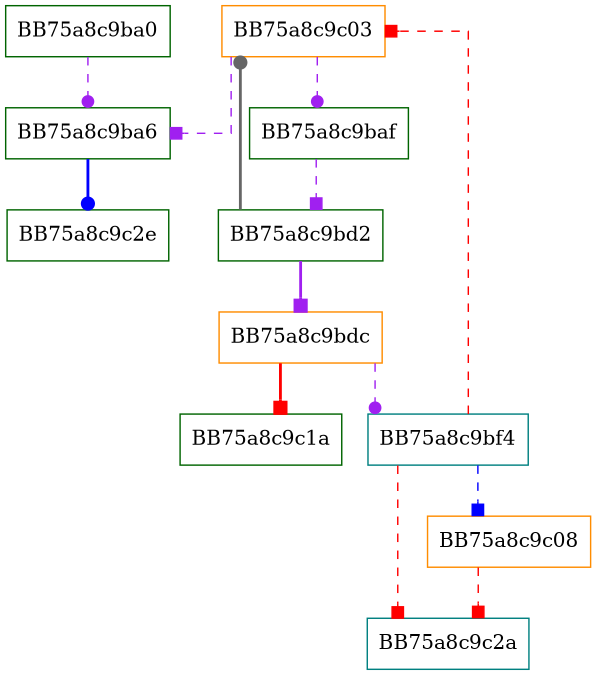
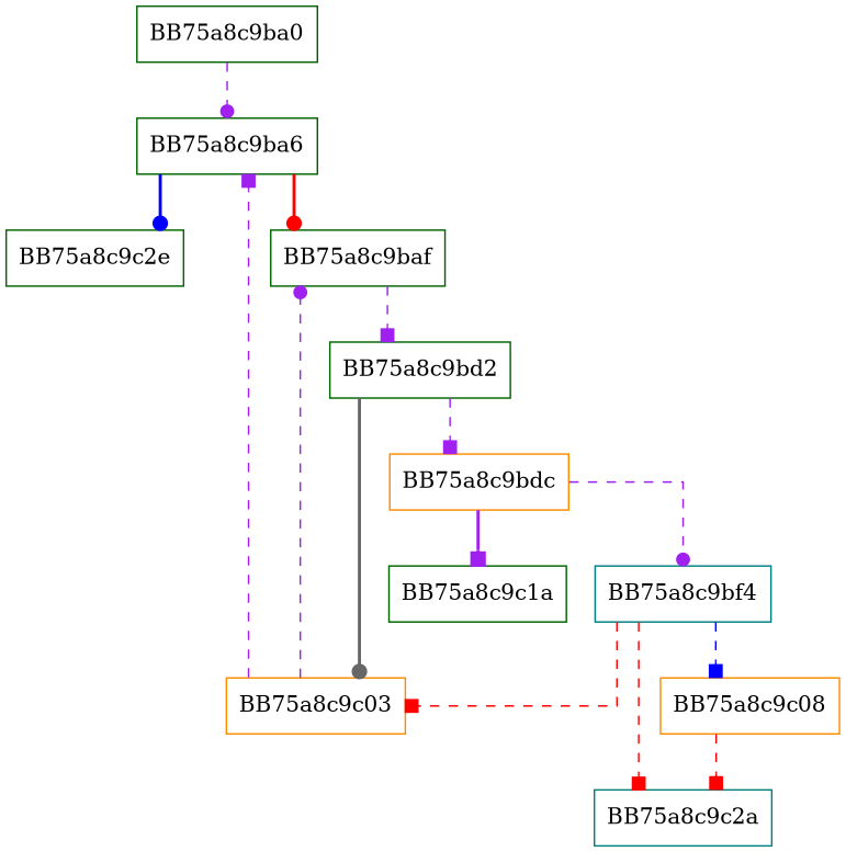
  digraph {
    splines=ortho
    node [color=darkgreen shape=box]
    edge [arrowhead=box color=purple style=dashed]
    BB75a8c9ba0
    BB75a8c9ba6
    BB75a8c9c2e
    BB75a8c9baf
    BB75a8c9bd2
    BB75a8c9c03 [color=darkorange]
    BB75a8c9bdc [color=darkorange]
    BB75a8c9c1a
    BB75a8c9bf4 [color=teal]
    BB75a8c9c2a [color=teal]
    BB75a8c9c08 [color=darkorange]
    BB75a8c9ba0 -> BB75a8c9ba6 [arrowhead=dot]
    BB75a8c9ba6 -> BB75a8c9c2e [arrowhead=dot color=blue style=bold]
+   BB75a8c9ba6 -> BB75a8c9baf [arrowhead=dot color=red style=bold]
    BB75a8c9baf -> BB75a8c9bd2
    BB75a8c9bd2 -> BB75a8c9c03 [arrowhead=dot color=gray40 style=bold]
-   BB75a8c9bd2 -> BB75a8c9bdc [style=bold]
+   BB75a8c9bd2 -> BB75a8c9bdc
    BB75a8c9c03 -> BB75a8c9ba6
    BB75a8c9c03 -> BB75a8c9baf [arrowhead=dot]
-   BB75a8c9bdc -> BB75a8c9c1a [color=red style=bold]
+   BB75a8c9bdc -> BB75a8c9c1a [style=bold]
    BB75a8c9bdc -> BB75a8c9bf4 [arrowhead=dot]
    BB75a8c9bf4 -> BB75a8c9c03 [color=red]
    BB75a8c9bf4 -> BB75a8c9c2a [color=red]
    BB75a8c9bf4 -> BB75a8c9c08 [color=blue]
    BB75a8c9c08 -> BB75a8c9c2a [color=red]
  }
